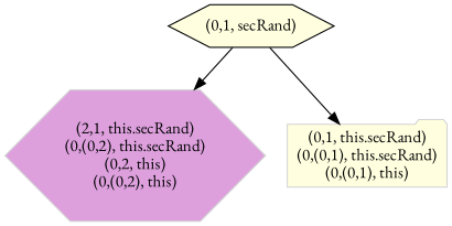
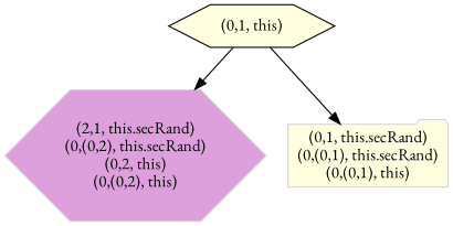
  digraph {
    fontname="EB Garamond"
    node [color=".0 .0 .83" shape=hexagon style=filled fillcolor=lightyellow fontname="EB Garamond"]
    edge [fontname="EB Garamond"]
    n1 [label="(2,1, this.secRand)\n(0,(0,2), this.secRand)\n(0,2, this)\n(0,(0,2), this)" fillcolor=plum]
    n2 [label="(0,1, this.secRand)\n(0,(0,1), this.secRand)\n(0,(0,1), this)" shape=folder]
-   n3 [label="(0,1, secRand)" color=""]
+   n3 [label="(0,1, this)" color=""]
    n3 -> n1
    n3 -> n2
  }
